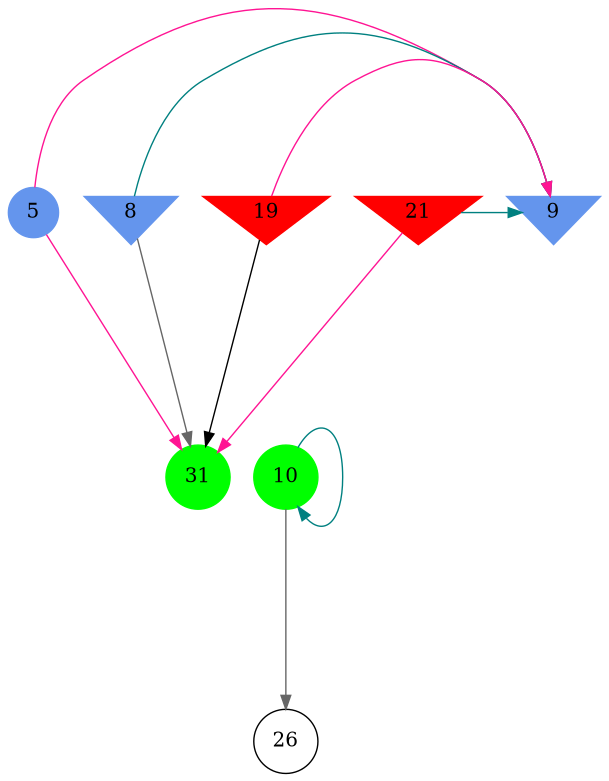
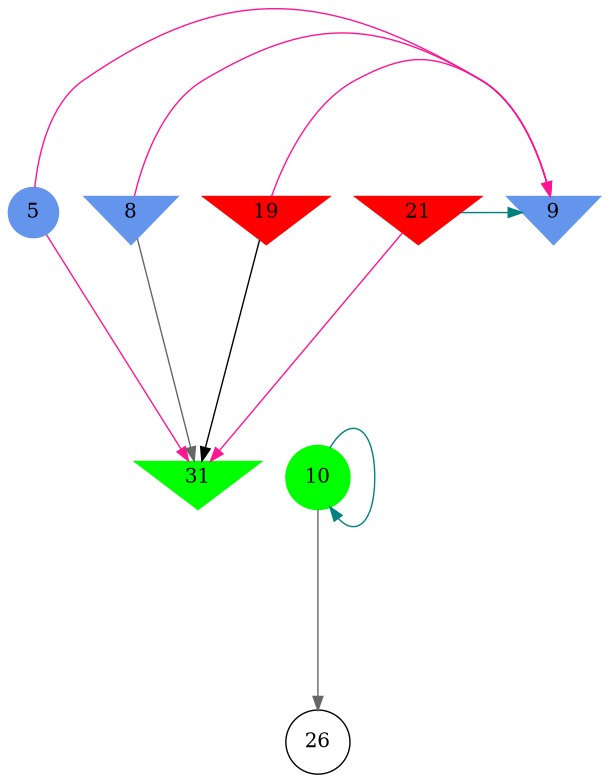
  digraph {
    ranksep=2.0
    node [color=cornflowerblue shape=circle style=filled]
    edge [color=deeppink]
    5
    8 [shape=invtriangle]
    9 [shape=invtriangle]
    19 [color=red shape=invtriangle]
    21 [color=red shape=invtriangle]
    26 [color=black style=""]
    n7 [color=green label=10]
-   31 [color=green]
+   31 [color=green shape=invtriangle]
    subgraph sub_1 {
      rank=same
      5
      8
      9
      19
      21
    }
    subgraph sub_2 {
      rank=same
      26
    }
    subgraph sub_3 {
      rank=same
      n7
      31
    }
    5 -> 9
    5 -> 31
-   8 -> 9 [color=teal]
+   8 -> 9
    8 -> 31 [color=gray40]
    19 -> 9
    19 -> 31 [color=black]
    21 -> 9 [color=teal]
    21 -> 31
    n7 -> 26 [color=gray40]
    n7 -> n7 [color=teal]
  }
